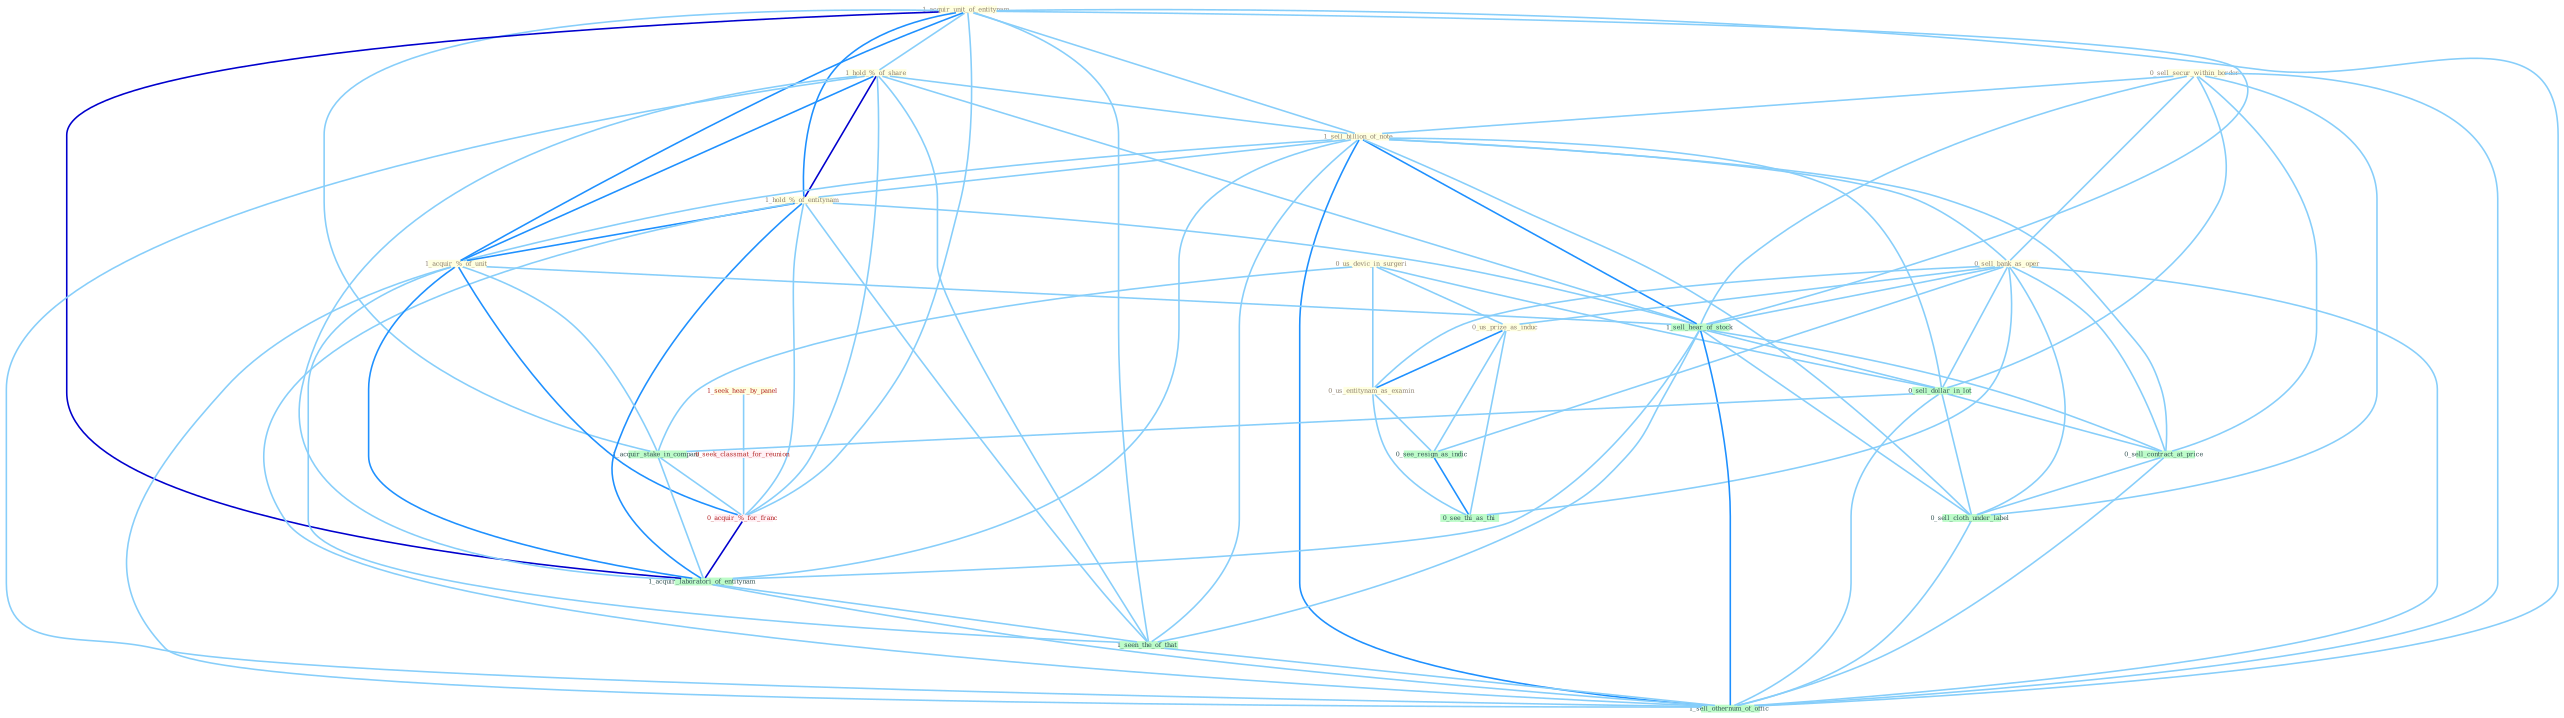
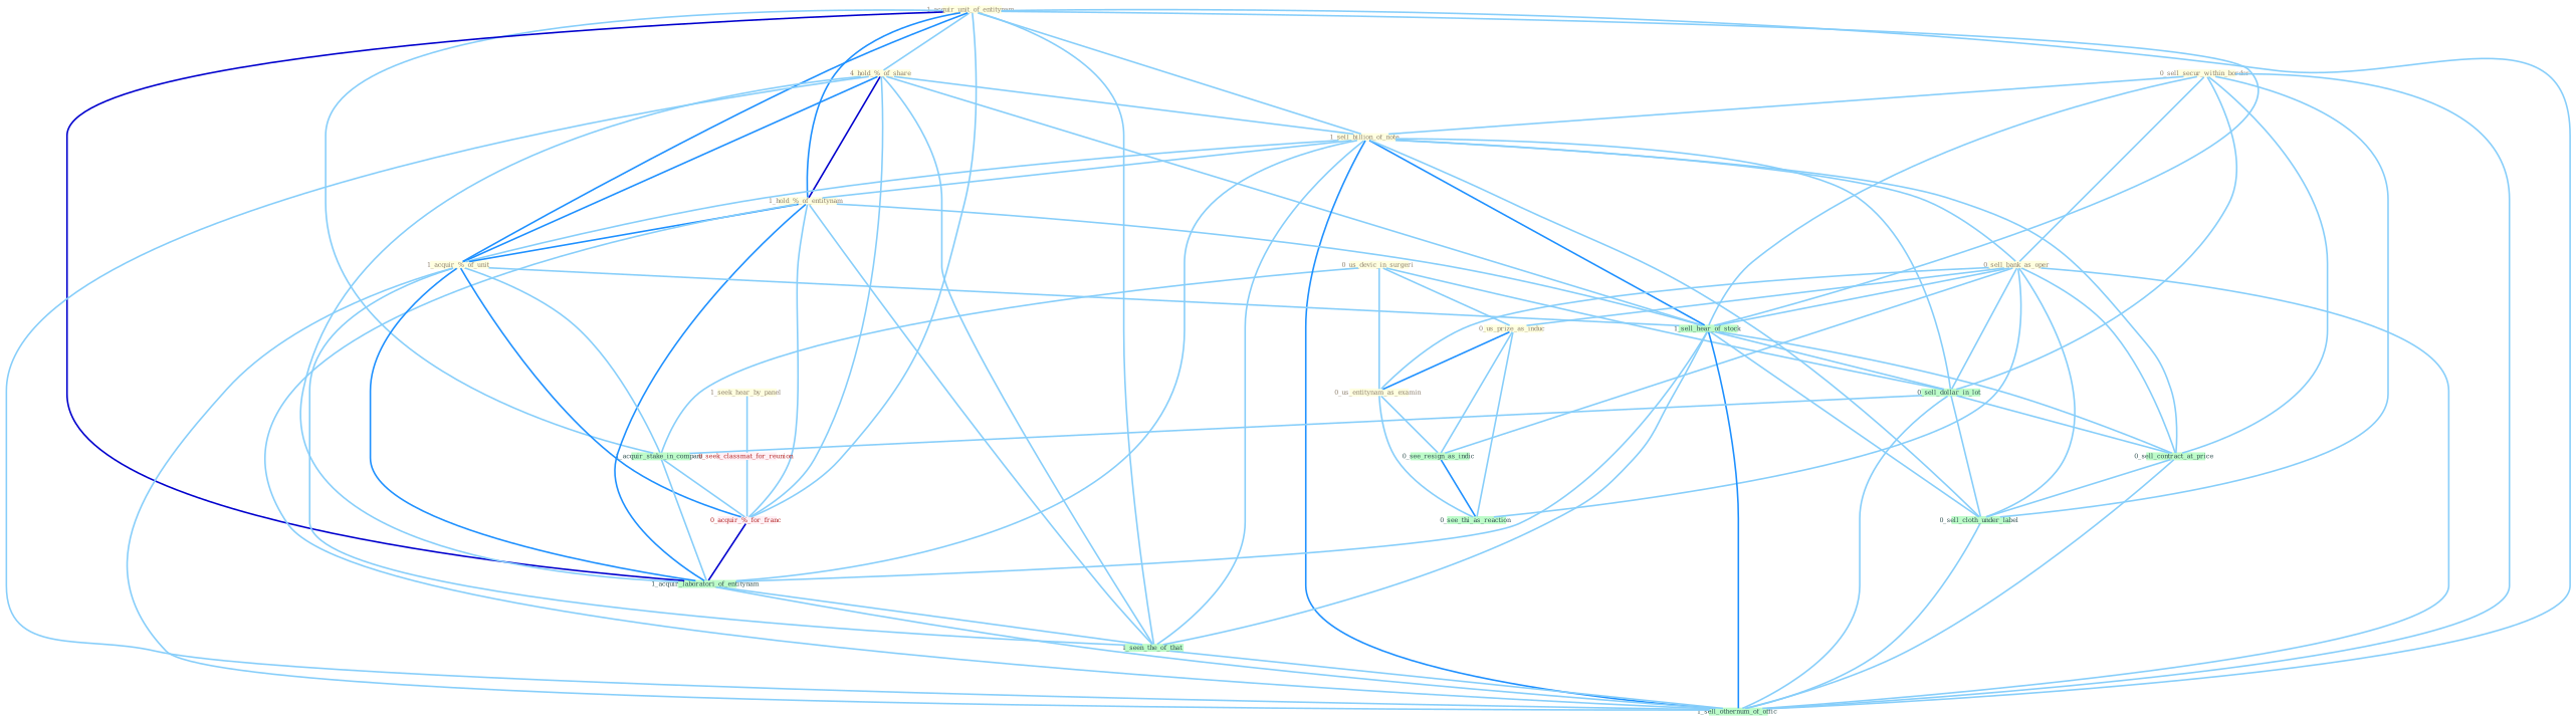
  graph {
    node [color="#ffffe0" fixedsize=true fontcolor="#8b7d6b" fontsize=4 shape=polygon style=filled]
    edge [color="#87cefa" w=1]
    "0_sell_secur_within_border " [height=.06 width=.5]
    "1_acquir_unit_of_entitynam " [height=.06 width=.5]
    "0_us_devic_in_surgeri " [height=.06 width=.5]
-   "1_hold_%_of_share " [height=.06 width=.5]
+   "1_hold_%_of_share " [height=.06 width=.5 label="4_hold_%_of_share"]
    "1_sell_billion_of_note " [height=.06 width=.5]
    "0_sell_bank_as_oper " [height=.06 width=.5]
    "1_hold_%_of_entitynam " [height=.06 width=.5]
    "0_us_prize_as_induc " [height=.06 width=.5]
    "0_us_entitynam_as_examin " [height=.06 width=.5]
    "1_acquir_%_of_unit " [height=.06 width=.5]
-   "1_seek_hear_by_panel " [fontcolor="#b22222" height=.06 width=.5]
+   "1_seek_hear_by_panel " [height=.06 width=.5]
    "0_seek_classmat_for_reunion " [color="#fff0f5" fontcolor="#b22222" height=.06 width=.5]
    "0_acquir_%_for_franc " [color="#fff0f5" fontcolor="#b22222" height=.06 width=.5]
    n14 [color="#BDFCC9" fontcolor="#2f4f4f" height=.06 label="1_sell_hear_of_stock" width=.5]
    "0_sell_dollar_in_lot " [color="#BDFCC9" fontcolor="#2f4f4f" height=.06 width=.5]
    "0_sell_contract_at_price " [color="#BDFCC9" fontcolor="#2f4f4f" height=.06 width=.5]
    "0_sell_cloth_under_label " [color="#BDFCC9" fontcolor="#2f4f4f" height=.06 width=.5]
    "1_sell_othernum_of_offic " [color="#BDFCC9" fontcolor="#2f4f4f" height=.06 width=.5]
    "1_acquir_stake_in_compani " [color="#BDFCC9" fontcolor="#2f4f4f" height=.06 width=.5]
    "1_acquir_laboratori_of_entitynam " [color="#BDFCC9" fontcolor="#2f4f4f" height=.06 width=.5]
    "1_seen_the_of_that " [color="#BDFCC9" fontcolor="#2f4f4f" height=.06 width=.5]
    "0_see_resign_as_indic " [color="#BDFCC9" fontcolor="#2f4f4f" height=.06 width=.5]
-   "0_see_thi_as_reaction " [color="#BDFCC9" fontcolor="#2f4f4f" height=.06 width=.5 label="0_see_thi_as_thi"]
+   "0_see_thi_as_reaction " [color="#BDFCC9" fontcolor="#2f4f4f" height=.06 width=.5]
    subgraph sub_1 {
      "0_sell_secur_within_border "
      "1_acquir_unit_of_entitynam "
      "0_us_devic_in_surgeri "
      "1_hold_%_of_share "
      "1_sell_billion_of_note "
      "0_sell_bank_as_oper "
      "1_hold_%_of_entitynam "
      "0_us_prize_as_induc "
      "0_us_entitynam_as_examin "
      "1_acquir_%_of_unit "
      "1_seek_hear_by_panel "
    }
    subgraph sub_2 {
      "0_seek_classmat_for_reunion "
      "0_acquir_%_for_franc "
    }
    "0_sell_secur_within_border " -- "1_sell_billion_of_note "
    "0_sell_secur_within_border " -- "0_sell_bank_as_oper "
    "0_sell_secur_within_border " -- n14
    "0_sell_secur_within_border " -- "0_sell_dollar_in_lot "
    "0_sell_secur_within_border " -- "0_sell_contract_at_price "
    "0_sell_secur_within_border " -- "0_sell_cloth_under_label "
    "0_sell_secur_within_border " -- "1_sell_othernum_of_offic "
    "1_acquir_unit_of_entitynam " -- "1_hold_%_of_share "
    "1_acquir_unit_of_entitynam " -- "1_sell_billion_of_note "
    "1_acquir_unit_of_entitynam " -- "1_hold_%_of_entitynam " [color="#1e90ff" w=2]
    "1_acquir_unit_of_entitynam " -- "1_acquir_%_of_unit " [color="#1e90ff" w=2]
    "1_acquir_unit_of_entitynam " -- "0_acquir_%_for_franc "
    "1_acquir_unit_of_entitynam " -- n14
    "1_acquir_unit_of_entitynam " -- "1_sell_othernum_of_offic "
    "1_acquir_unit_of_entitynam " -- "1_acquir_stake_in_compani "
    "1_acquir_unit_of_entitynam " -- "1_acquir_laboratori_of_entitynam " [color="#0000cd" w=3]
    "1_acquir_unit_of_entitynam " -- "1_seen_the_of_that "
    "0_us_devic_in_surgeri " -- "0_us_prize_as_induc "
    "0_us_devic_in_surgeri " -- "0_us_entitynam_as_examin "
    "0_us_devic_in_surgeri " -- "0_sell_dollar_in_lot "
    "0_us_devic_in_surgeri " -- "1_acquir_stake_in_compani "
    "1_hold_%_of_share " -- "1_sell_billion_of_note "
    "1_hold_%_of_share " -- "1_hold_%_of_entitynam " [color="#0000cd" w=3]
    "1_hold_%_of_share " -- "1_acquir_%_of_unit " [color="#1e90ff" w=2]
    "1_hold_%_of_share " -- "0_acquir_%_for_franc "
    "1_hold_%_of_share " -- n14
    "1_hold_%_of_share " -- "1_sell_othernum_of_offic "
    "1_hold_%_of_share " -- "1_acquir_laboratori_of_entitynam "
    "1_hold_%_of_share " -- "1_seen_the_of_that "
    "1_sell_billion_of_note " -- "0_sell_bank_as_oper "
    "1_sell_billion_of_note " -- "1_hold_%_of_entitynam "
    "1_sell_billion_of_note " -- "1_acquir_%_of_unit "
    "1_sell_billion_of_note " -- n14 [color="#1e90ff" w=2]
    "1_sell_billion_of_note " -- "0_sell_dollar_in_lot "
    "1_sell_billion_of_note " -- "0_sell_contract_at_price "
    "1_sell_billion_of_note " -- "0_sell_cloth_under_label "
    "1_sell_billion_of_note " -- "1_sell_othernum_of_offic " [color="#1e90ff" w=2]
    "1_sell_billion_of_note " -- "1_acquir_laboratori_of_entitynam "
    "1_sell_billion_of_note " -- "1_seen_the_of_that "
    "0_sell_bank_as_oper " -- "0_us_prize_as_induc "
    "0_sell_bank_as_oper " -- "0_us_entitynam_as_examin "
    "0_sell_bank_as_oper " -- n14
    "0_sell_bank_as_oper " -- "0_sell_dollar_in_lot "
    "0_sell_bank_as_oper " -- "0_sell_contract_at_price "
    "0_sell_bank_as_oper " -- "0_sell_cloth_under_label "
    "0_sell_bank_as_oper " -- "1_sell_othernum_of_offic "
    "0_sell_bank_as_oper " -- "0_see_resign_as_indic "
    "0_sell_bank_as_oper " -- "0_see_thi_as_reaction "
    "1_hold_%_of_entitynam " -- "1_acquir_%_of_unit " [color="#1e90ff" w=2]
    "1_hold_%_of_entitynam " -- "0_acquir_%_for_franc "
    "1_hold_%_of_entitynam " -- n14
    "1_hold_%_of_entitynam " -- "1_sell_othernum_of_offic "
    "1_hold_%_of_entitynam " -- "1_acquir_laboratori_of_entitynam " [color="#1e90ff" w=2]
    "1_hold_%_of_entitynam " -- "1_seen_the_of_that "
    "0_us_prize_as_induc " -- "0_us_entitynam_as_examin " [color="#1e90ff" w=2]
    "0_us_prize_as_induc " -- "0_see_resign_as_indic "
    "0_us_prize_as_induc " -- "0_see_thi_as_reaction "
    "0_us_entitynam_as_examin " -- "0_see_resign_as_indic "
    "0_us_entitynam_as_examin " -- "0_see_thi_as_reaction "
    "1_acquir_%_of_unit " -- "0_acquir_%_for_franc " [color="#1e90ff" w=2]
    "1_acquir_%_of_unit " -- n14
    "1_acquir_%_of_unit " -- "1_sell_othernum_of_offic "
    "1_acquir_%_of_unit " -- "1_acquir_stake_in_compani "
    "1_acquir_%_of_unit " -- "1_acquir_laboratori_of_entitynam " [color="#1e90ff" w=2]
    "1_acquir_%_of_unit " -- "1_seen_the_of_that "
    "1_seek_hear_by_panel " -- "0_seek_classmat_for_reunion "
    "0_seek_classmat_for_reunion " -- "0_acquir_%_for_franc "
    "0_acquir_%_for_franc " -- "1_acquir_laboratori_of_entitynam " [color="#0000cd"]
    n14 -- "0_sell_dollar_in_lot "
    n14 -- "0_sell_contract_at_price "
    n14 -- "0_sell_cloth_under_label "
    n14 -- "1_sell_othernum_of_offic " [color="#1e90ff" w=2]
    n14 -- "1_acquir_laboratori_of_entitynam "
    n14 -- "1_seen_the_of_that "
    "0_sell_dollar_in_lot " -- "0_sell_contract_at_price "
    "0_sell_dollar_in_lot " -- "0_sell_cloth_under_label "
    "0_sell_dollar_in_lot " -- "1_sell_othernum_of_offic "
    "0_sell_dollar_in_lot " -- "1_acquir_stake_in_compani "
    "0_sell_contract_at_price " -- "0_sell_cloth_under_label "
    "0_sell_contract_at_price " -- "1_sell_othernum_of_offic "
    "0_sell_cloth_under_label " -- "1_sell_othernum_of_offic "
    "1_acquir_stake_in_compani " -- "0_acquir_%_for_franc "
    "1_acquir_stake_in_compani " -- "1_acquir_laboratori_of_entitynam "
    "1_acquir_laboratori_of_entitynam " -- "1_sell_othernum_of_offic "
    "1_acquir_laboratori_of_entitynam " -- "1_seen_the_of_that "
    "1_seen_the_of_that " -- "1_sell_othernum_of_offic "
    "0_see_resign_as_indic " -- "0_see_thi_as_reaction " [color="#1e90ff" w=2]
  }
